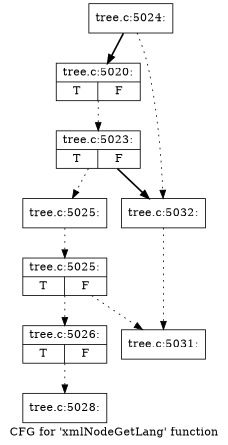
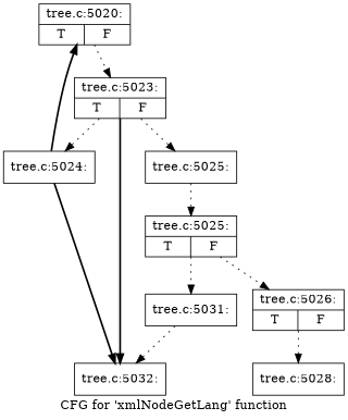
  digraph {
    label="CFG for 'xmlNodeGetLang' function"
    node [shape=record]
    edge [style=dotted]
    n1 [label="{tree.c:5020:|{<s0>T|<s1>F}}"]
    n2 [label="{tree.c:5023:|{<s0>T|<s1>F}}"]
    n3 [label="{tree.c:5024:}"]
    n4 [label="{tree.c:5032:}"]
    n5 [label="{tree.c:5025:}"]
    n6 [label="{tree.c:5025:|{<s0>T|<s1>F}}"]
    n7 [label="{tree.c:5026:|{<s0>T|<s1>F}}"]
    n8 [label="{tree.c:5031:}"]
    n9 [label="{tree.c:5028:}"]
    n1 -> n2
+   n2 -> n3
    n2 -> n4 [style=bold]
    n2 -> n5
    n3 -> n1 [style=bold]
-   n3 -> n4
+   n3 -> n4 [style=bold]
    n5 -> n6
    n6 -> n7
    n6 -> n8
    n7 -> n9
-   n4 -> n8
+   n8 -> n4
  }
